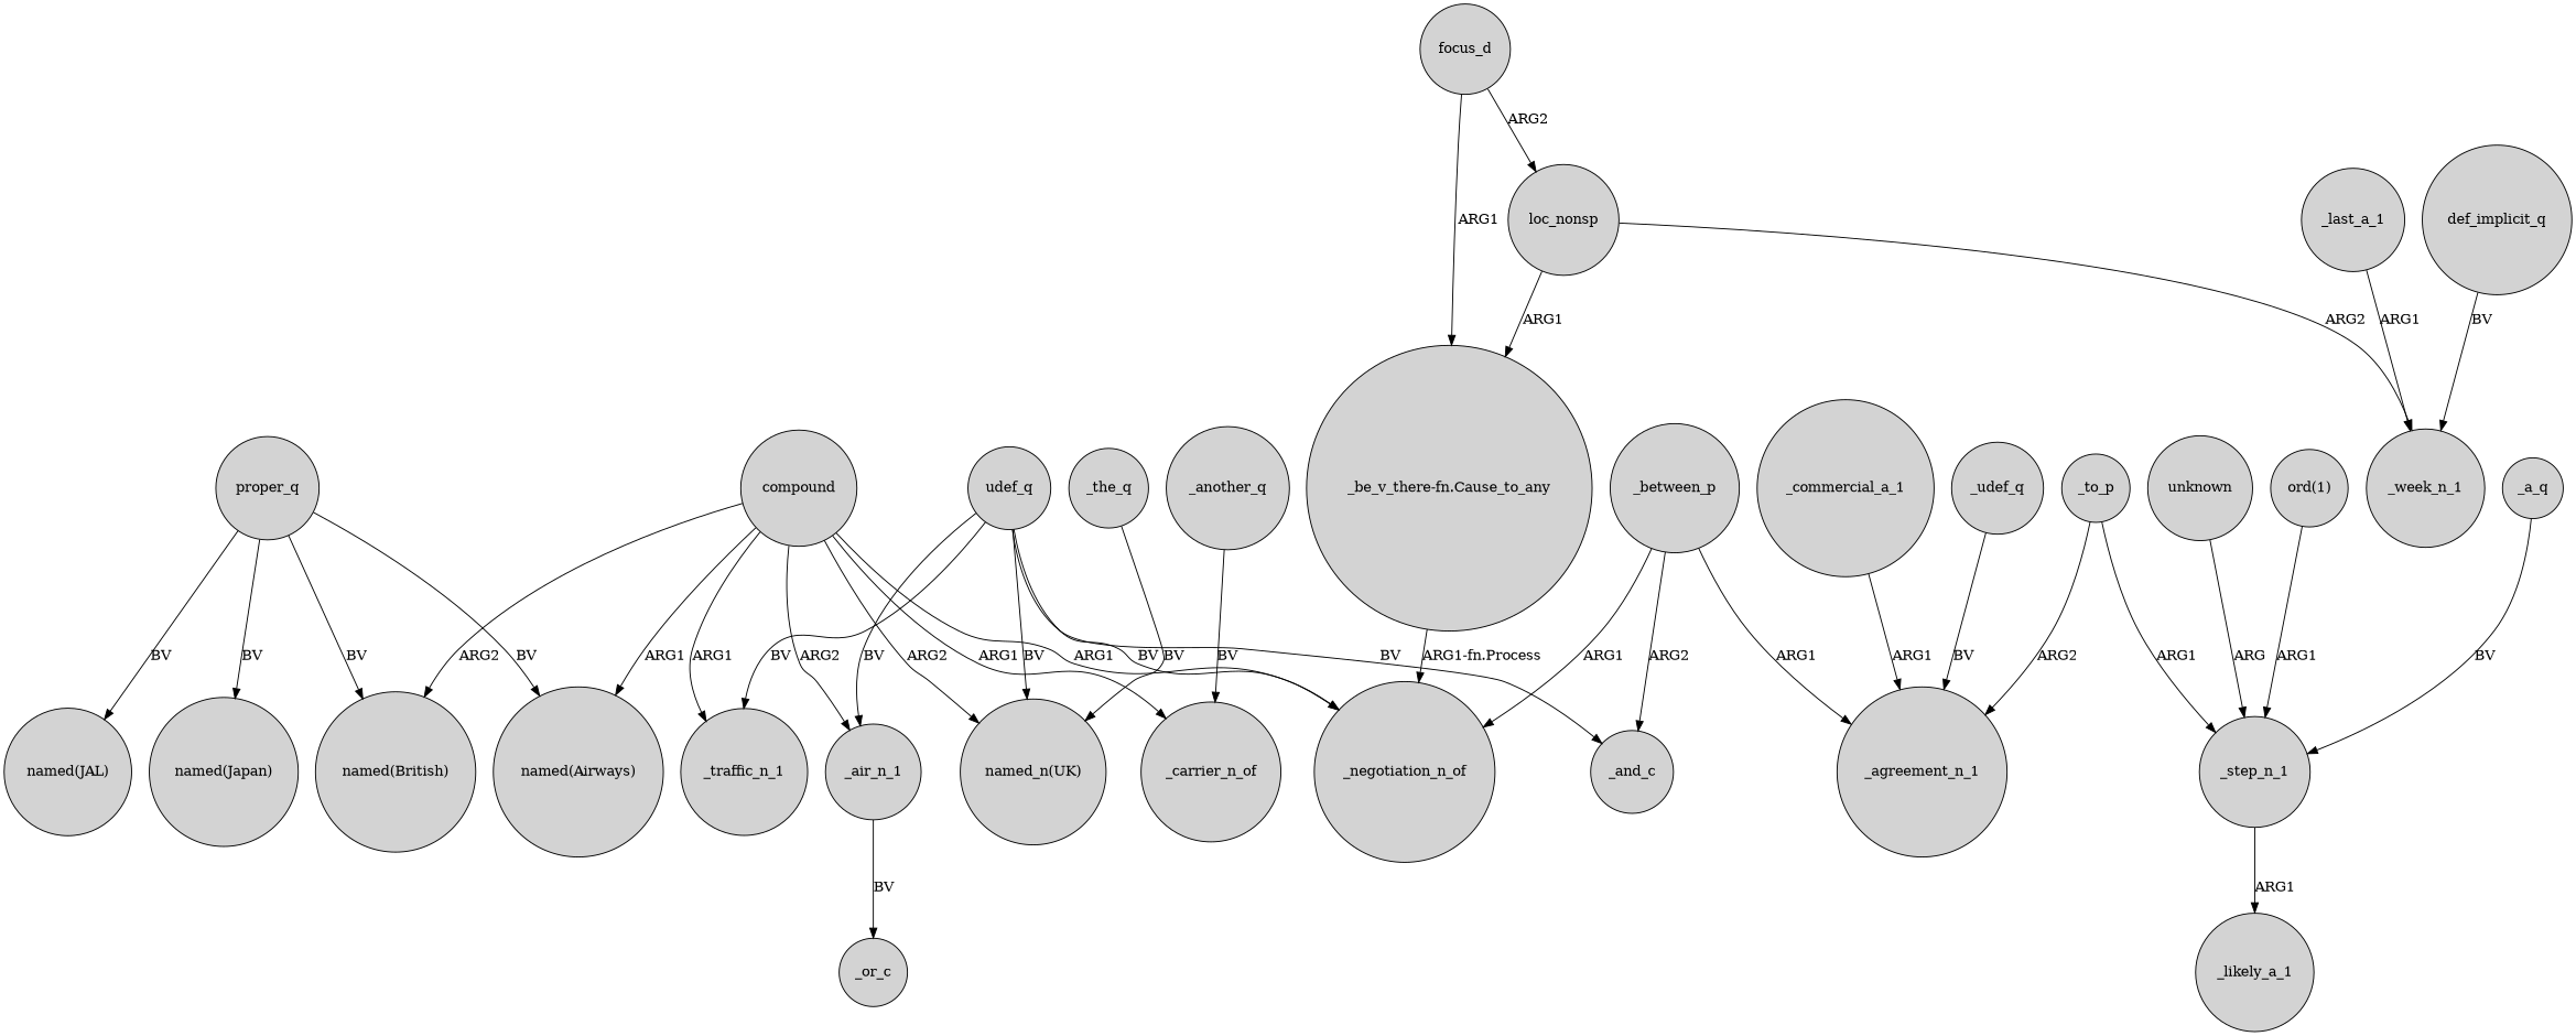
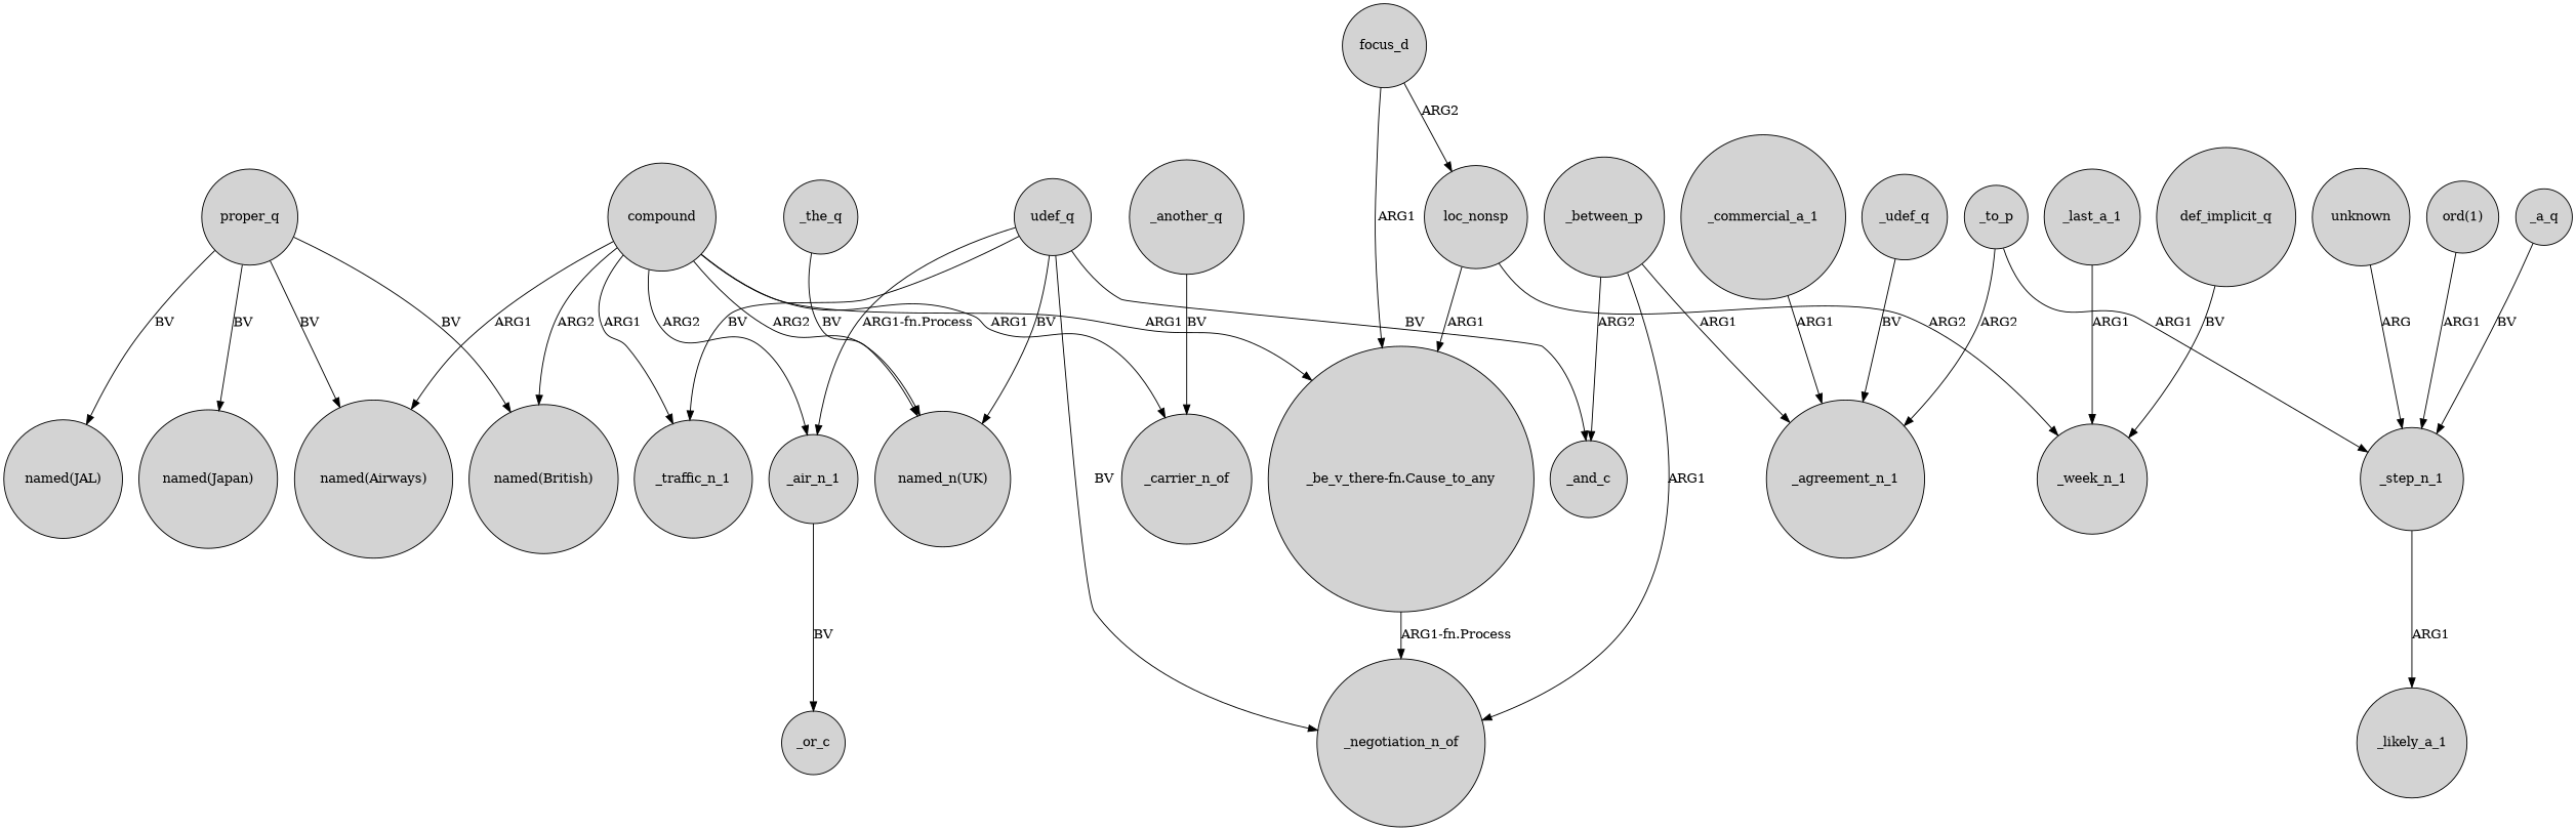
  digraph {
    node [shape=circle style=filled]
    proper_q
    "named(British)"
    "named(JAL)"
    "named(Airways)"
    "named(Japan)"
    unknown
    _step_n_1
    _likely_a_1
    _to_p
    _agreement_n_1
    udef_q
    _traffic_n_1
    _air_n_1
    "named_n(UK)"
    _and_c
    _negotiation_n_of
    _or_c
    compound
    _carrier_n_of
    _commercial_a_1
    "ord(1)"
    n22 [label=_udef_q]
    _the_q
    loc_nonsp
    _week_n_1
    n26 [label="_be_v_there-fn.Cause_to_any"]
    focus_d
    _another_q
    _between_p
    _last_a_1
    def_implicit_q
    _a_q
    proper_q -> "named(British)" [label=BV]
    proper_q -> "named(JAL)" [label=BV]
    proper_q -> "named(Airways)" [label=BV]
    proper_q -> "named(Japan)" [label=BV]
    unknown -> _step_n_1 [label=ARG]
    _step_n_1 -> _likely_a_1 [label=ARG1]
    _to_p -> _step_n_1 [label=ARG1]
    _to_p -> _agreement_n_1 [label=ARG2]
    udef_q -> _traffic_n_1 [label=BV]
-   udef_q -> _air_n_1 [label=BV]
+   udef_q -> _air_n_1 [label="ARG1-fn.Process"]
    udef_q -> "named_n(UK)" [label=BV]
    udef_q -> _and_c [label=BV]
    udef_q -> _negotiation_n_of [label=BV]
    _air_n_1 -> _or_c [label=BV]
    compound -> "named(British)" [label=ARG2]
    compound -> "named(Airways)" [label=ARG1]
    compound -> _traffic_n_1 [label=ARG1]
    compound -> _air_n_1 [label=ARG2]
    compound -> "named_n(UK)" [label=ARG2]
-   compound -> _negotiation_n_of [label=ARG1]
+   compound -> n26 [label=ARG1]
    compound -> _carrier_n_of [label=ARG1]
    _commercial_a_1 -> _agreement_n_1 [label=ARG1]
    "ord(1)" -> _step_n_1 [label=ARG1]
    n22 -> _agreement_n_1 [label=BV]
    _the_q -> "named_n(UK)" [label=BV]
    loc_nonsp -> _week_n_1 [label=ARG2]
    loc_nonsp -> n26 [label=ARG1]
    n26 -> _negotiation_n_of [label="ARG1-fn.Process"]
    focus_d -> loc_nonsp [label=ARG2]
    focus_d -> n26 [label=ARG1]
    _another_q -> _carrier_n_of [label=BV]
    _between_p -> _agreement_n_1 [label=ARG1]
    _between_p -> _and_c [label=ARG2]
    _between_p -> _negotiation_n_of [label=ARG1]
    _last_a_1 -> _week_n_1 [label=ARG1]
    def_implicit_q -> _week_n_1 [label=BV]
    _a_q -> _step_n_1 [label=BV]
  }
